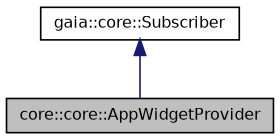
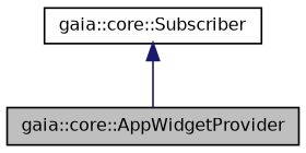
  digraph {
    node [color=black fontname=Helvetica fontsize=10 shape=record style=filled]
-   n1 [fillcolor=grey75 fontcolor=black height=0.2 label="core::core::AppWidgetProvider" width=0.4]
+   n1 [fillcolor=grey75 fontcolor=black height=0.2 label="gaia::core::AppWidgetProvider" width=0.4]
    n2 [fillcolor=white height=0.2 label="gaia::core::Subscriber" width=0.4]
    n2 -> n1 [color=midnightblue dir=back fontname=Helvetica fontsize=10 labelfontname=Helvetica labelfontsize=10 style=solid]
  }
